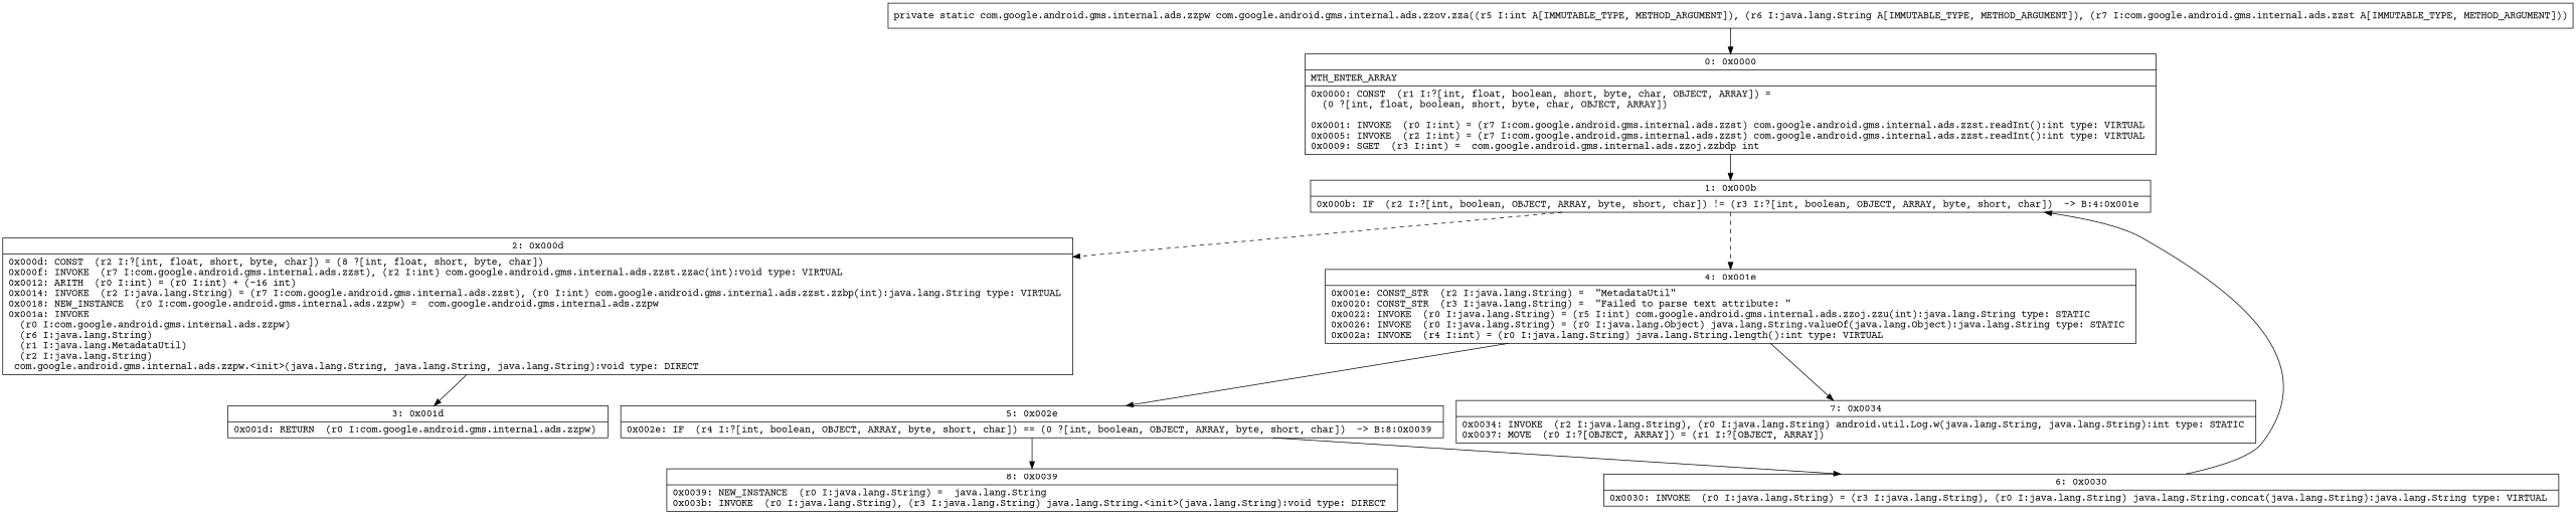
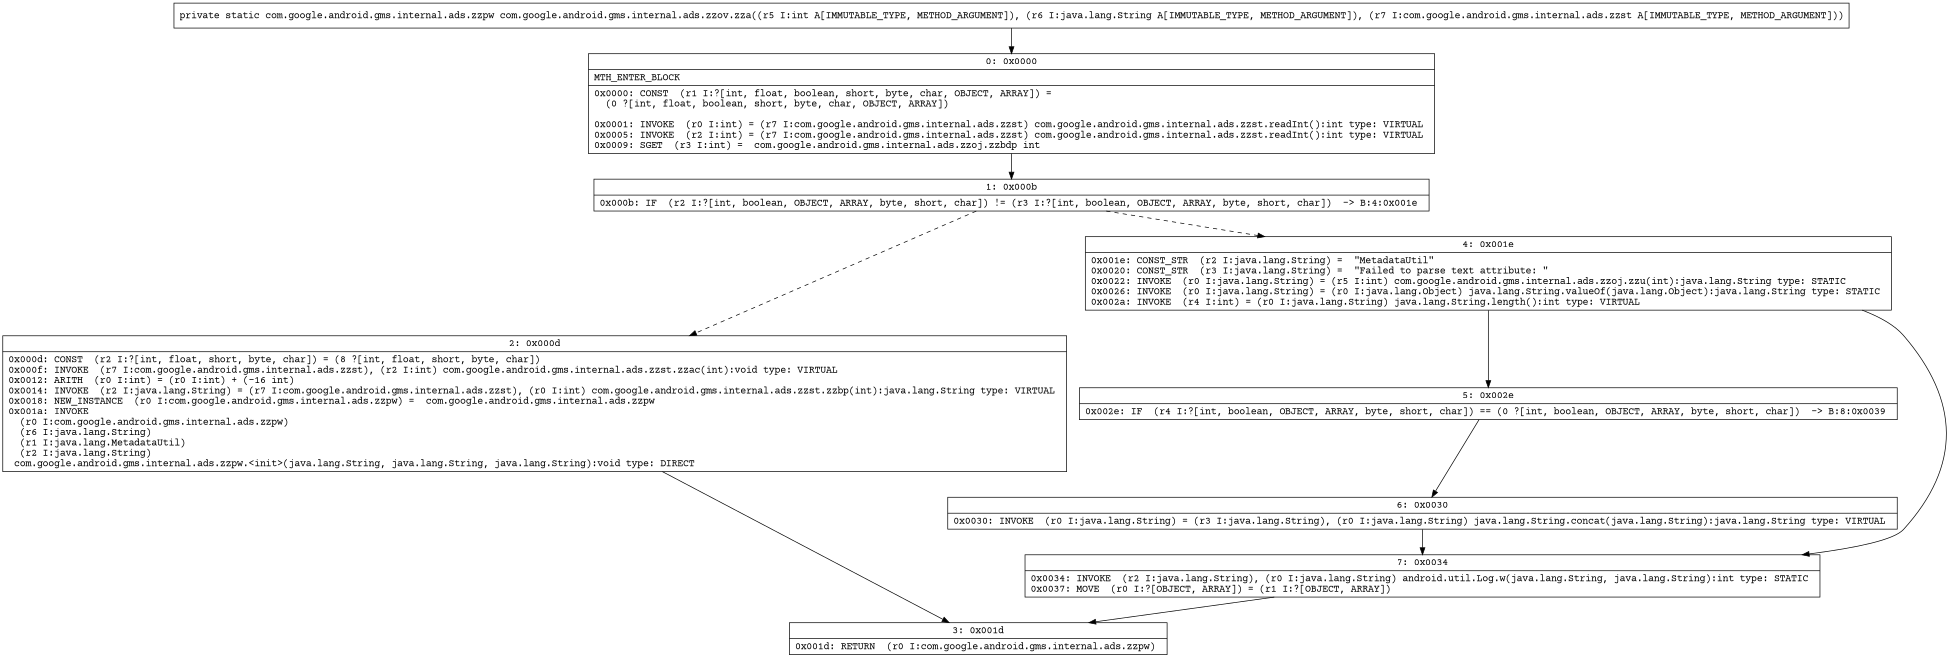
  digraph {
    fontname="Courier Prime"
    node [fontname="Courier Prime" shape=record]
    edge [fontname="Courier Prime"]
-   n1 [label="{0\:\ 0x0000|MTH_ENTER_ARRAY\l|0x0000: CONST  (r1 I:?[int, float, boolean, short, byte, char, OBJECT, ARRAY]) = \l  (0 ?[int, float, boolean, short, byte, char, OBJECT, ARRAY])\l \l0x0001: INVOKE  (r0 I:int) = (r7 I:com.google.android.gms.internal.ads.zzst) com.google.android.gms.internal.ads.zzst.readInt():int type: VIRTUAL \l0x0005: INVOKE  (r2 I:int) = (r7 I:com.google.android.gms.internal.ads.zzst) com.google.android.gms.internal.ads.zzst.readInt():int type: VIRTUAL \l0x0009: SGET  (r3 I:int) =  com.google.android.gms.internal.ads.zzoj.zzbdp int \l}"]
+   n1 [label="{0\:\ 0x0000|MTH_ENTER_BLOCK\l|0x0000: CONST  (r1 I:?[int, float, boolean, short, byte, char, OBJECT, ARRAY]) = \l  (0 ?[int, float, boolean, short, byte, char, OBJECT, ARRAY])\l \l0x0001: INVOKE  (r0 I:int) = (r7 I:com.google.android.gms.internal.ads.zzst) com.google.android.gms.internal.ads.zzst.readInt():int type: VIRTUAL \l0x0005: INVOKE  (r2 I:int) = (r7 I:com.google.android.gms.internal.ads.zzst) com.google.android.gms.internal.ads.zzst.readInt():int type: VIRTUAL \l0x0009: SGET  (r3 I:int) =  com.google.android.gms.internal.ads.zzoj.zzbdp int \l}"]
    n2 [label="{1\:\ 0x000b|0x000b: IF  (r2 I:?[int, boolean, OBJECT, ARRAY, byte, short, char]) != (r3 I:?[int, boolean, OBJECT, ARRAY, byte, short, char])  \-\> B:4:0x001e \l}"]
    n3 [label="{2\:\ 0x000d|0x000d: CONST  (r2 I:?[int, float, short, byte, char]) = (8 ?[int, float, short, byte, char]) \l0x000f: INVOKE  (r7 I:com.google.android.gms.internal.ads.zzst), (r2 I:int) com.google.android.gms.internal.ads.zzst.zzac(int):void type: VIRTUAL \l0x0012: ARITH  (r0 I:int) = (r0 I:int) + (\-16 int) \l0x0014: INVOKE  (r2 I:java.lang.String) = (r7 I:com.google.android.gms.internal.ads.zzst), (r0 I:int) com.google.android.gms.internal.ads.zzst.zzbp(int):java.lang.String type: VIRTUAL \l0x0018: NEW_INSTANCE  (r0 I:com.google.android.gms.internal.ads.zzpw) =  com.google.android.gms.internal.ads.zzpw \l0x001a: INVOKE  \l  (r0 I:com.google.android.gms.internal.ads.zzpw)\l  (r6 I:java.lang.String)\l  (r1 I:java.lang.MetadataUtil)\l  (r2 I:java.lang.String)\l com.google.android.gms.internal.ads.zzpw.\<init\>(java.lang.String, java.lang.String, java.lang.String):void type: DIRECT \l}"]
    n4 [label="{4\:\ 0x001e|0x001e: CONST_STR  (r2 I:java.lang.String) =  \"MetadataUtil\" \l0x0020: CONST_STR  (r3 I:java.lang.String) =  \"Failed to parse text attribute: \" \l0x0022: INVOKE  (r0 I:java.lang.String) = (r5 I:int) com.google.android.gms.internal.ads.zzoj.zzu(int):java.lang.String type: STATIC \l0x0026: INVOKE  (r0 I:java.lang.String) = (r0 I:java.lang.Object) java.lang.String.valueOf(java.lang.Object):java.lang.String type: STATIC \l0x002a: INVOKE  (r4 I:int) = (r0 I:java.lang.String) java.lang.String.length():int type: VIRTUAL \l}"]
    n5 [label="{3\:\ 0x001d|0x001d: RETURN  (r0 I:com.google.android.gms.internal.ads.zzpw) \l}"]
    n6 [label="{5\:\ 0x002e|0x002e: IF  (r4 I:?[int, boolean, OBJECT, ARRAY, byte, short, char]) == (0 ?[int, boolean, OBJECT, ARRAY, byte, short, char])  \-\> B:8:0x0039 \l}"]
    n7 [label="{7\:\ 0x0034|0x0034: INVOKE  (r2 I:java.lang.String), (r0 I:java.lang.String) android.util.Log.w(java.lang.String, java.lang.String):int type: STATIC \l0x0037: MOVE  (r0 I:?[OBJECT, ARRAY]) = (r1 I:?[OBJECT, ARRAY]) \l}"]
    n8 [label="{6\:\ 0x0030|0x0030: INVOKE  (r0 I:java.lang.String) = (r3 I:java.lang.String), (r0 I:java.lang.String) java.lang.String.concat(java.lang.String):java.lang.String type: VIRTUAL \l}"]
-   n9 [label="{8\:\ 0x0039|0x0039: NEW_INSTANCE  (r0 I:java.lang.String) =  java.lang.String \l0x003b: INVOKE  (r0 I:java.lang.String), (r3 I:java.lang.String) java.lang.String.\<init\>(java.lang.String):void type: DIRECT \l}"]
    n10 [label="{private static com.google.android.gms.internal.ads.zzpw com.google.android.gms.internal.ads.zzov.zza((r5 I:int A[IMMUTABLE_TYPE, METHOD_ARGUMENT]), (r6 I:java.lang.String A[IMMUTABLE_TYPE, METHOD_ARGUMENT]), (r7 I:com.google.android.gms.internal.ads.zzst A[IMMUTABLE_TYPE, METHOD_ARGUMENT])) }"]
    n1 -> n2
    n2 -> n3 [style=dashed]
    n2 -> n4 [style=dashed]
    n3 -> n5
    n4 -> n6
    n4 -> n7
    n6 -> n8 [style=solid]
-   n6 -> n9
-   n8 -> n2
+   n7 -> n5
+   n8 -> n7
    n10 -> n1
  }
